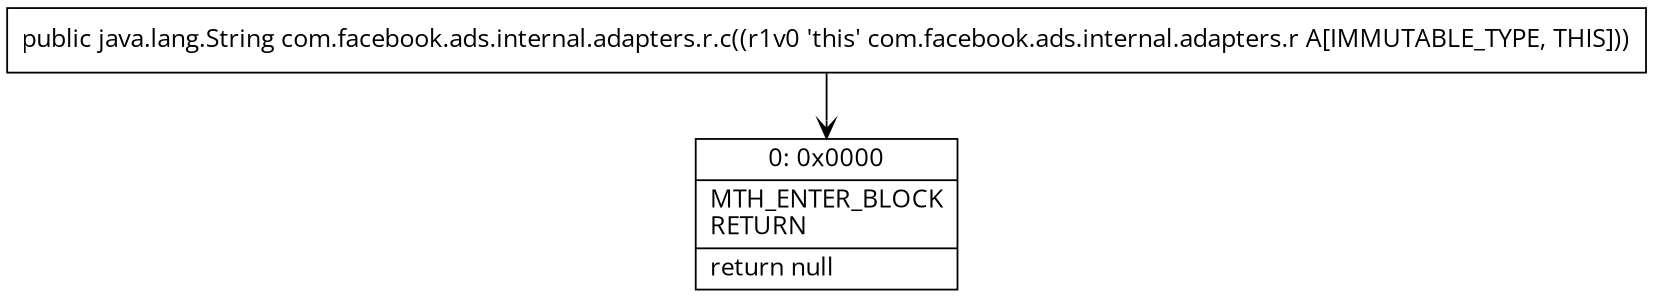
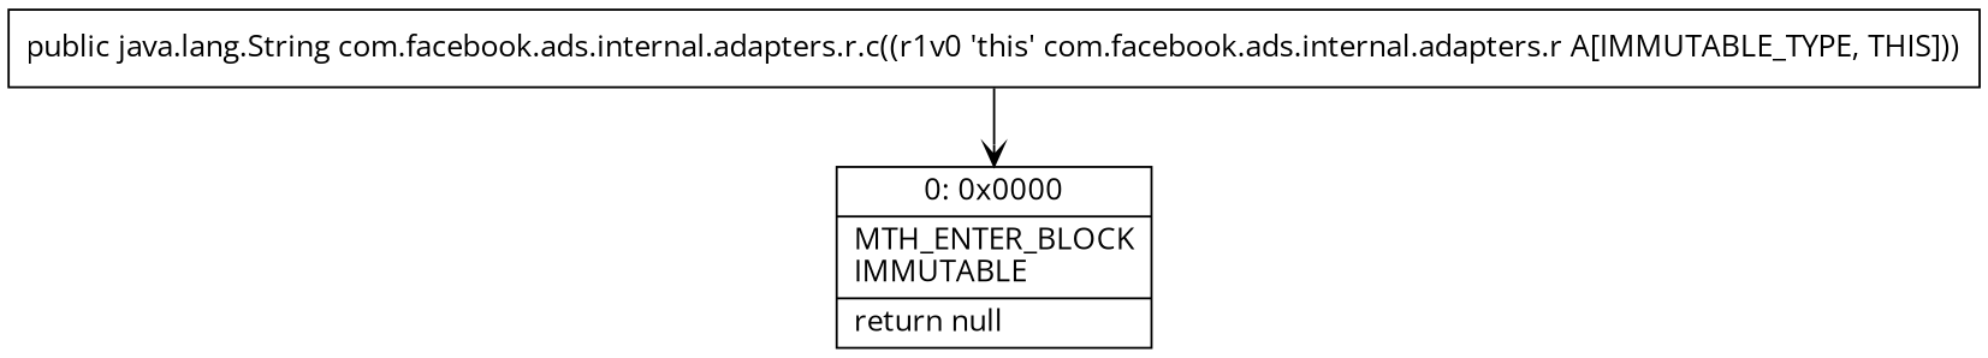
  digraph {
    fontname="Open Sans"
    node [shape=record fontname="Open Sans"]
-   n1 [label="{0\:\ 0x0000|MTH_ENTER_BLOCK\lRETURN\l|return null\l}"]
+   n1 [label="{0\:\ 0x0000|MTH_ENTER_BLOCK\lIMMUTABLE\l|return null\l}"]
    n2 [label="{public java.lang.String com.facebook.ads.internal.adapters.r.c((r1v0 'this' com.facebook.ads.internal.adapters.r A[IMMUTABLE_TYPE, THIS])) }"]
    n2 -> n1 [color=black arrowhead=vee fontname="Open Sans"]
  }
